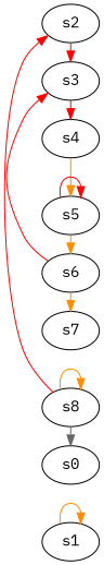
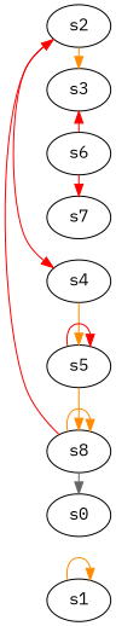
  digraph {
    fontname="IBM Plex Mono"
    rankdir=LR
    node [fontname="IBM Plex Mono" player=1]
    edge [color=darkorange constraint="time % 3 == 0" fontname="IBM Plex Mono"]
    s1
    s2 [player=0]
    s3
    s4 [player=0]
    s5 [player=0]
    s6 [player=0]
    s7
    s8
    s0
    s1 -> s1
-   s2 -> s3 [color=red constraint="time == 9 || time == 15 || time == 16 || time == 18 || time == 24"]
-   s3 -> s4 [color=red constraint="time % 7 == 5"]
+   s2 -> s3 [constraint="time == 9 || time == 15 || time == 16 || time == 18 || time == 24"]
+   s2 -> s4 [color=red constraint="time % 7 == 5"]
    s4 -> s5 [constraint="time % 4 == 0"]
    s5 -> s5 [color=red]
-   s5 -> s6 [constraint="time % 4 == 2 || time % 4 == 3"]
+   s5 -> s8 [constraint="time % 4 == 2 || time % 4 == 3"]
    s6 -> s3 [color=red constraint="time == 1 || time == 12 || time == 13"]
-   s6 -> s7 [constraint="!(time % 3 == 0)"]
+   s6 -> s7 [color=red constraint="!(time % 3 == 0)"]
    s8 -> s2 [color=red constraint="time == 6 || time == 9 || time == 12"]
    s8 -> s8
    s8 -> s0 [color=gray40 constraint="time == 7 || time == 13 || time == 16 || time == 19"]
  }
